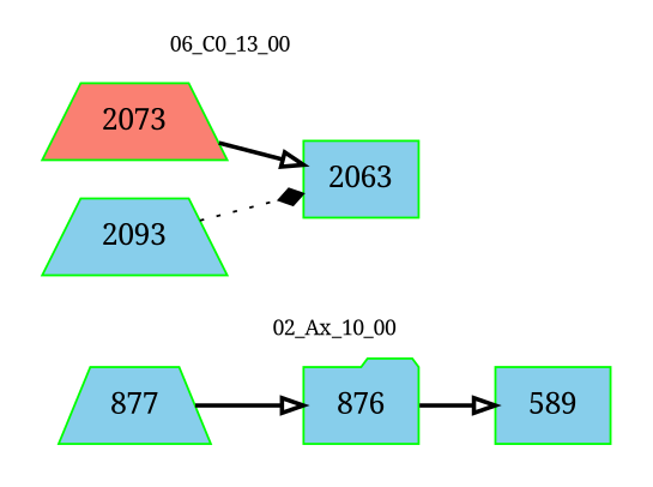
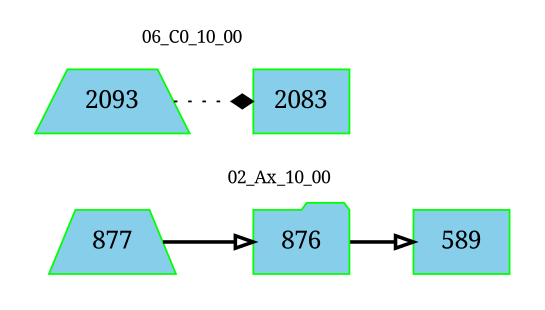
  digraph {
    fontname="Noto Serif"
    rankdir=LR
    node [color=green fillcolor=skyblue fontname="Noto Serif" shape=trapezium style=filled]
    edge [arrowhead=onormal color=black fontname="Noto Serif" style=bold]
    n1 [label=877]
    n2 [label=876 shape=folder]
    n3 [label=589 shape=box]
-   n4 [fillcolor=salmon label=2073]
-   n5 [label=2063 shape=box]
+   n5 [label=2083 shape=box]
    n6 [label=2093]
    subgraph cluster_1 {
      color=white
      fontsize=10
      label="02_Ax_10_00"
      n1
      n2
      n3
    }
    subgraph cluster_2 {
      color=white
      fontsize=10
-     label="06_C0_13_00"
-     n4
+     label="06_C0_10_00"
      n5
      n6
    }
    n1 -> n2
    n2 -> n3
-   n4 -> n5
    n6 -> n5 [arrowhead=diamond style=dotted]
  }
